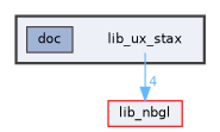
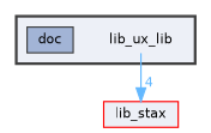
  digraph {
    compound=true
    node [fontname=Helvetica fontsize=10 shape=box style=filled]
-   n1 [height=0.2 label=lib_ux_stax shape=plaintext width=0.4 style=""]
+   n1 [height=0.2 label=lib_ux_lib shape=plaintext width=0.4 style=""]
    n2 [color=grey25 fillcolor="#a2b4d6" height=0.2 label=doc width=0.4]
-   n3 [color=red fillcolor="#edf0f7" height=0.2 label=lib_nbgl width=0.4]
+   n3 [color=red fillcolor="#edf0f7" height=0.2 label=lib_stax width=0.4]
    subgraph cluster_1 {
      bgcolor="#edf0f7"
      fontname=Helvetica
      fontsize=10
      pencolor=grey25
      style="filled,bold"
      n1
      n2
    }
    n1 -> n3 [color=steelblue1 fontcolor=steelblue1 fontname=Helvetica fontsize=10 headlabel=4 labeldistance=1.5 labelfontname=Helvetica labelfontsize=10]
  }
